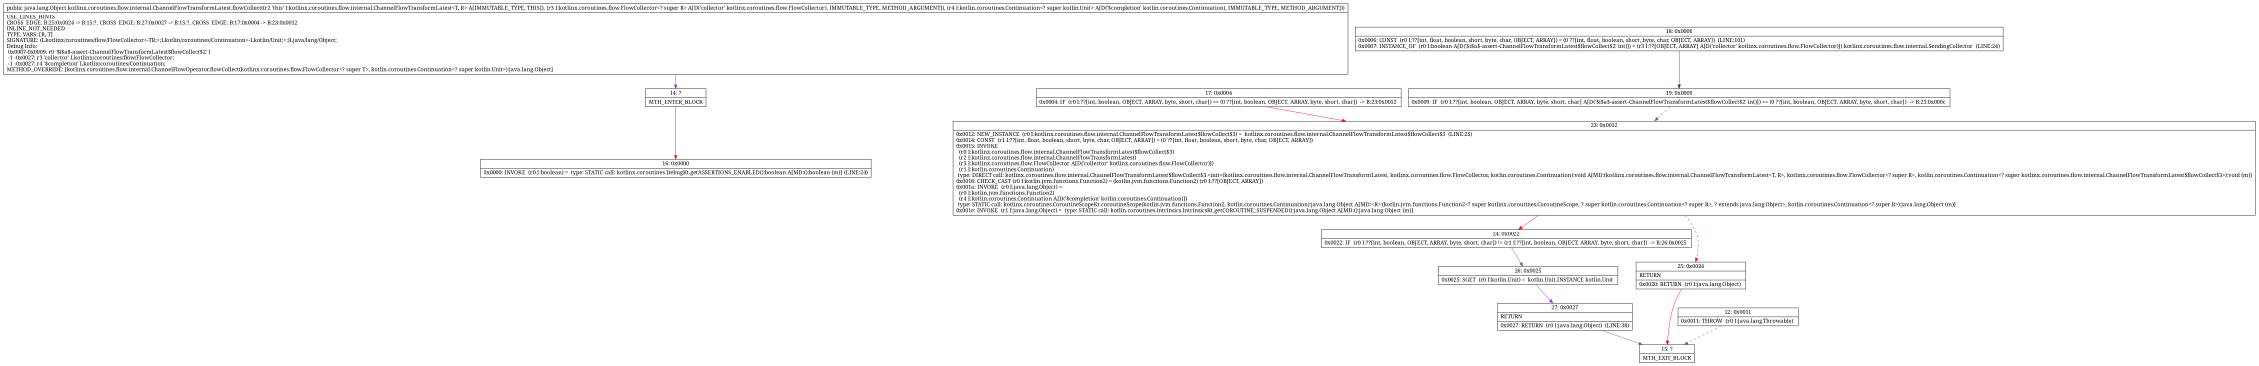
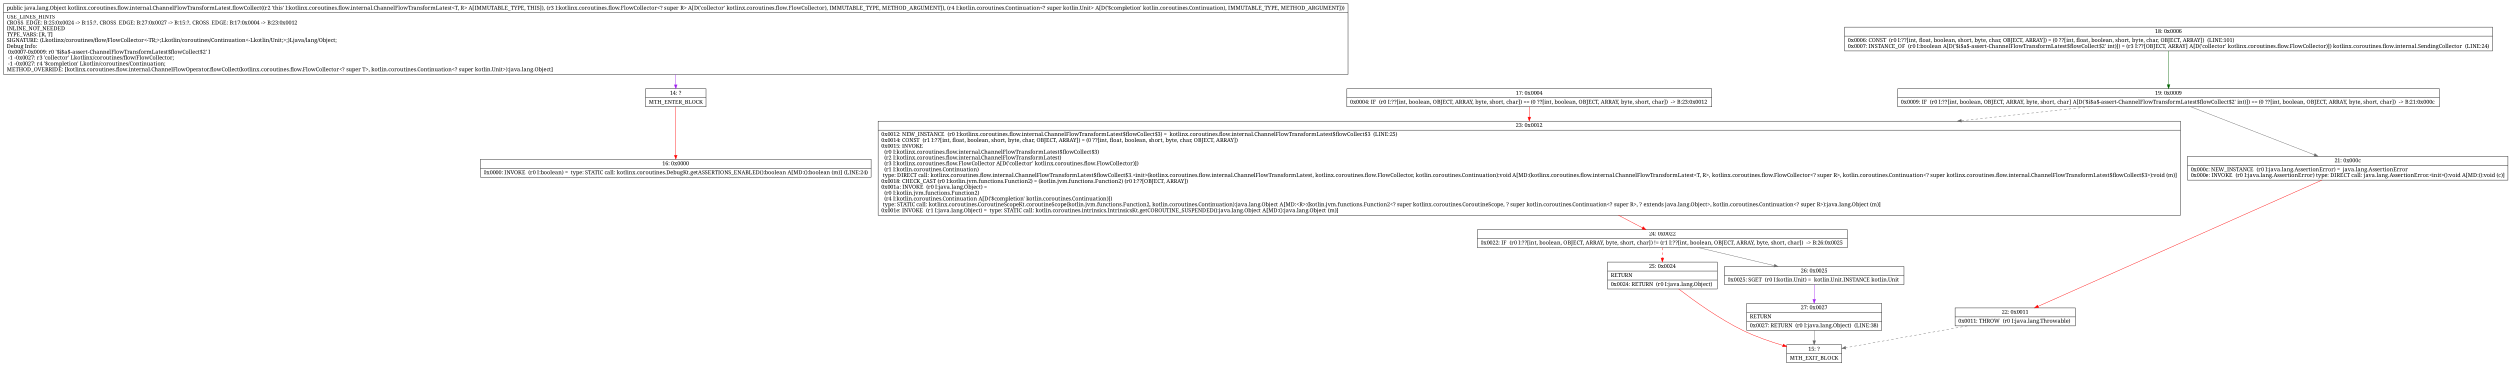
  digraph {
    fontname="Noto Serif"
    node [fontname="Noto Serif" shape=record]
    edge [color=red fontname="Noto Serif"]
    n1 [label="{14\:\ ?|MTH_ENTER_BLOCK\l}"]
    n2 [label="{16\:\ 0x0000|0x0000: INVOKE  (r0 I:boolean) =  type: STATIC call: kotlinx.coroutines.DebugKt.getASSERTIONS_ENABLED():boolean A[MD:():boolean (m)] (LINE:24)\l}"]
    n3 [label="{17\:\ 0x0004|0x0004: IF  (r0 I:??[int, boolean, OBJECT, ARRAY, byte, short, char]) == (0 ??[int, boolean, OBJECT, ARRAY, byte, short, char])  \-\> B:23:0x0012 \l}"]
    n4 [label="{23\:\ 0x0012|0x0012: NEW_INSTANCE  (r0 I:kotlinx.coroutines.flow.internal.ChannelFlowTransformLatest$flowCollect$3) =  kotlinx.coroutines.flow.internal.ChannelFlowTransformLatest$flowCollect$3  (LINE:25)\l0x0014: CONST  (r1 I:??[int, float, boolean, short, byte, char, OBJECT, ARRAY]) = (0 ??[int, float, boolean, short, byte, char, OBJECT, ARRAY]) \l0x0015: INVOKE  \l  (r0 I:kotlinx.coroutines.flow.internal.ChannelFlowTransformLatest$flowCollect$3)\l  (r2 I:kotlinx.coroutines.flow.internal.ChannelFlowTransformLatest)\l  (r3 I:kotlinx.coroutines.flow.FlowCollector A[D('collector' kotlinx.coroutines.flow.FlowCollector)])\l  (r1 I:kotlin.coroutines.Continuation)\l type: DIRECT call: kotlinx.coroutines.flow.internal.ChannelFlowTransformLatest$flowCollect$3.\<init\>(kotlinx.coroutines.flow.internal.ChannelFlowTransformLatest, kotlinx.coroutines.flow.FlowCollector, kotlin.coroutines.Continuation):void A[MD:(kotlinx.coroutines.flow.internal.ChannelFlowTransformLatest\<T, R\>, kotlinx.coroutines.flow.FlowCollector\<? super R\>, kotlin.coroutines.Continuation\<? super kotlinx.coroutines.flow.internal.ChannelFlowTransformLatest$flowCollect$3\>):void (m)]\l0x0018: CHECK_CAST (r0 I:kotlin.jvm.functions.Function2) = (kotlin.jvm.functions.Function2) (r0 I:??[OBJECT, ARRAY]) \l0x001a: INVOKE  (r0 I:java.lang.Object) = \l  (r0 I:kotlin.jvm.functions.Function2)\l  (r4 I:kotlin.coroutines.Continuation A[D('$completion' kotlin.coroutines.Continuation)])\l type: STATIC call: kotlinx.coroutines.CoroutineScopeKt.coroutineScope(kotlin.jvm.functions.Function2, kotlin.coroutines.Continuation):java.lang.Object A[MD:\<R\>:(kotlin.jvm.functions.Function2\<? super kotlinx.coroutines.CoroutineScope, ? super kotlin.coroutines.Continuation\<? super R\>, ? extends java.lang.Object\>, kotlin.coroutines.Continuation\<? super R\>):java.lang.Object (m)]\l0x001e: INVOKE  (r1 I:java.lang.Object) =  type: STATIC call: kotlin.coroutines.intrinsics.IntrinsicsKt.getCOROUTINE_SUSPENDED():java.lang.Object A[MD:():java.lang.Object (m)]\l}"]
    n5 [label="{18\:\ 0x0006|0x0006: CONST  (r0 I:??[int, float, boolean, short, byte, char, OBJECT, ARRAY]) = (0 ??[int, float, boolean, short, byte, char, OBJECT, ARRAY])  (LINE:101)\l0x0007: INSTANCE_OF  (r0 I:boolean A[D('$i$a$\-assert\-ChannelFlowTransformLatest$flowCollect$2' int)]) = (r3 I:??[OBJECT, ARRAY] A[D('collector' kotlinx.coroutines.flow.FlowCollector)]) kotlinx.coroutines.flow.internal.SendingCollector  (LINE:24)\l}"]
    n6 [label="{19\:\ 0x0009|0x0009: IF  (r0 I:??[int, boolean, OBJECT, ARRAY, byte, short, char] A[D('$i$a$\-assert\-ChannelFlowTransformLatest$flowCollect$2' int)]) == (0 ??[int, boolean, OBJECT, ARRAY, byte, short, char])  \-\> B:21:0x000c \l}"]
    n7 [label="{24\:\ 0x0022|0x0022: IF  (r0 I:??[int, boolean, OBJECT, ARRAY, byte, short, char]) != (r1 I:??[int, boolean, OBJECT, ARRAY, byte, short, char])  \-\> B:26:0x0025 \l}"]
+   n8 [label="{21\:\ 0x000c|0x000c: NEW_INSTANCE  (r0 I:java.lang.AssertionError) =  java.lang.AssertionError \l0x000e: INVOKE  (r0 I:java.lang.AssertionError) type: DIRECT call: java.lang.AssertionError.\<init\>():void A[MD:():void (c)]\l}"]
    n9 [label="{22\:\ 0x0011|0x0011: THROW  (r0 I:java.lang.Throwable) \l}"]
    n10 [label="{15\:\ ?|MTH_EXIT_BLOCK\l}"]
-   n11 [label="{25\:\ 0x0024|RETURN\l|0x0020: RETURN  (r0 I:java.lang.Object) \l}"]
+   n11 [label="{25\:\ 0x0024|RETURN\l|0x0024: RETURN  (r0 I:java.lang.Object) \l}"]
    n12 [label="{26\:\ 0x0025|0x0025: SGET  (r0 I:kotlin.Unit) =  kotlin.Unit.INSTANCE kotlin.Unit \l}"]
    n13 [label="{27\:\ 0x0027|RETURN\l|0x0027: RETURN  (r0 I:java.lang.Object)  (LINE:38)\l}"]
    n14 [label="{public java.lang.Object kotlinx.coroutines.flow.internal.ChannelFlowTransformLatest.flowCollect((r2 'this' I:kotlinx.coroutines.flow.internal.ChannelFlowTransformLatest\<T, R\> A[IMMUTABLE_TYPE, THIS]), (r3 I:kotlinx.coroutines.flow.FlowCollector\<? super R\> A[D('collector' kotlinx.coroutines.flow.FlowCollector), IMMUTABLE_TYPE, METHOD_ARGUMENT]), (r4 I:kotlin.coroutines.Continuation\<? super kotlin.Unit\> A[D('$completion' kotlin.coroutines.Continuation), IMMUTABLE_TYPE, METHOD_ARGUMENT]))  | USE_LINES_HINTS\lCROSS_EDGE: B:25:0x0024 \-\> B:15:?, CROSS_EDGE: B:27:0x0027 \-\> B:15:?, CROSS_EDGE: B:17:0x0004 \-\> B:23:0x0012\lINLINE_NOT_NEEDED\lTYPE_VARS: [R, T]\lSIGNATURE: (Lkotlinx\/coroutines\/flow\/FlowCollector\<\-TR;\>;Lkotlin\/coroutines\/Continuation\<\-Lkotlin\/Unit;\>;)Ljava\/lang\/Object;\lDebug Info:\l  0x0007\-0x0009: r0 '$i$a$\-assert\-ChannelFlowTransformLatest$flowCollect$2' I\l  \-1 \-0x0027: r3 'collector' Lkotlinx\/coroutines\/flow\/FlowCollector;\l  \-1 \-0x0027: r4 '$completion' Lkotlin\/coroutines\/Continuation;\lMETHOD_OVERRIDE: [kotlinx.coroutines.flow.internal.ChannelFlowOperator.flowCollect(kotlinx.coroutines.flow.FlowCollector\<? super T\>, kotlin.coroutines.Continuation\<? super kotlin.Unit\>):java.lang.Object]\l}"]
    n1 -> n2
    n3 -> n4
    n4 -> n7
    n5 -> n6 [color=darkgreen]
    n6 -> n4 [color=gray40 style=dashed]
-   n4 -> n11 [style=dashed]
+   n6 -> n8 [color=gray40]
+   n7 -> n11 [style=dashed]
    n7 -> n12 [color=gray40]
+   n8 -> n9
    n9 -> n10 [color=gray40 style=dashed]
    n11 -> n10
    n12 -> n13 [color=purple]
    n13 -> n10 [color=gray40]
    n14 -> n1 [color=purple]
  }
